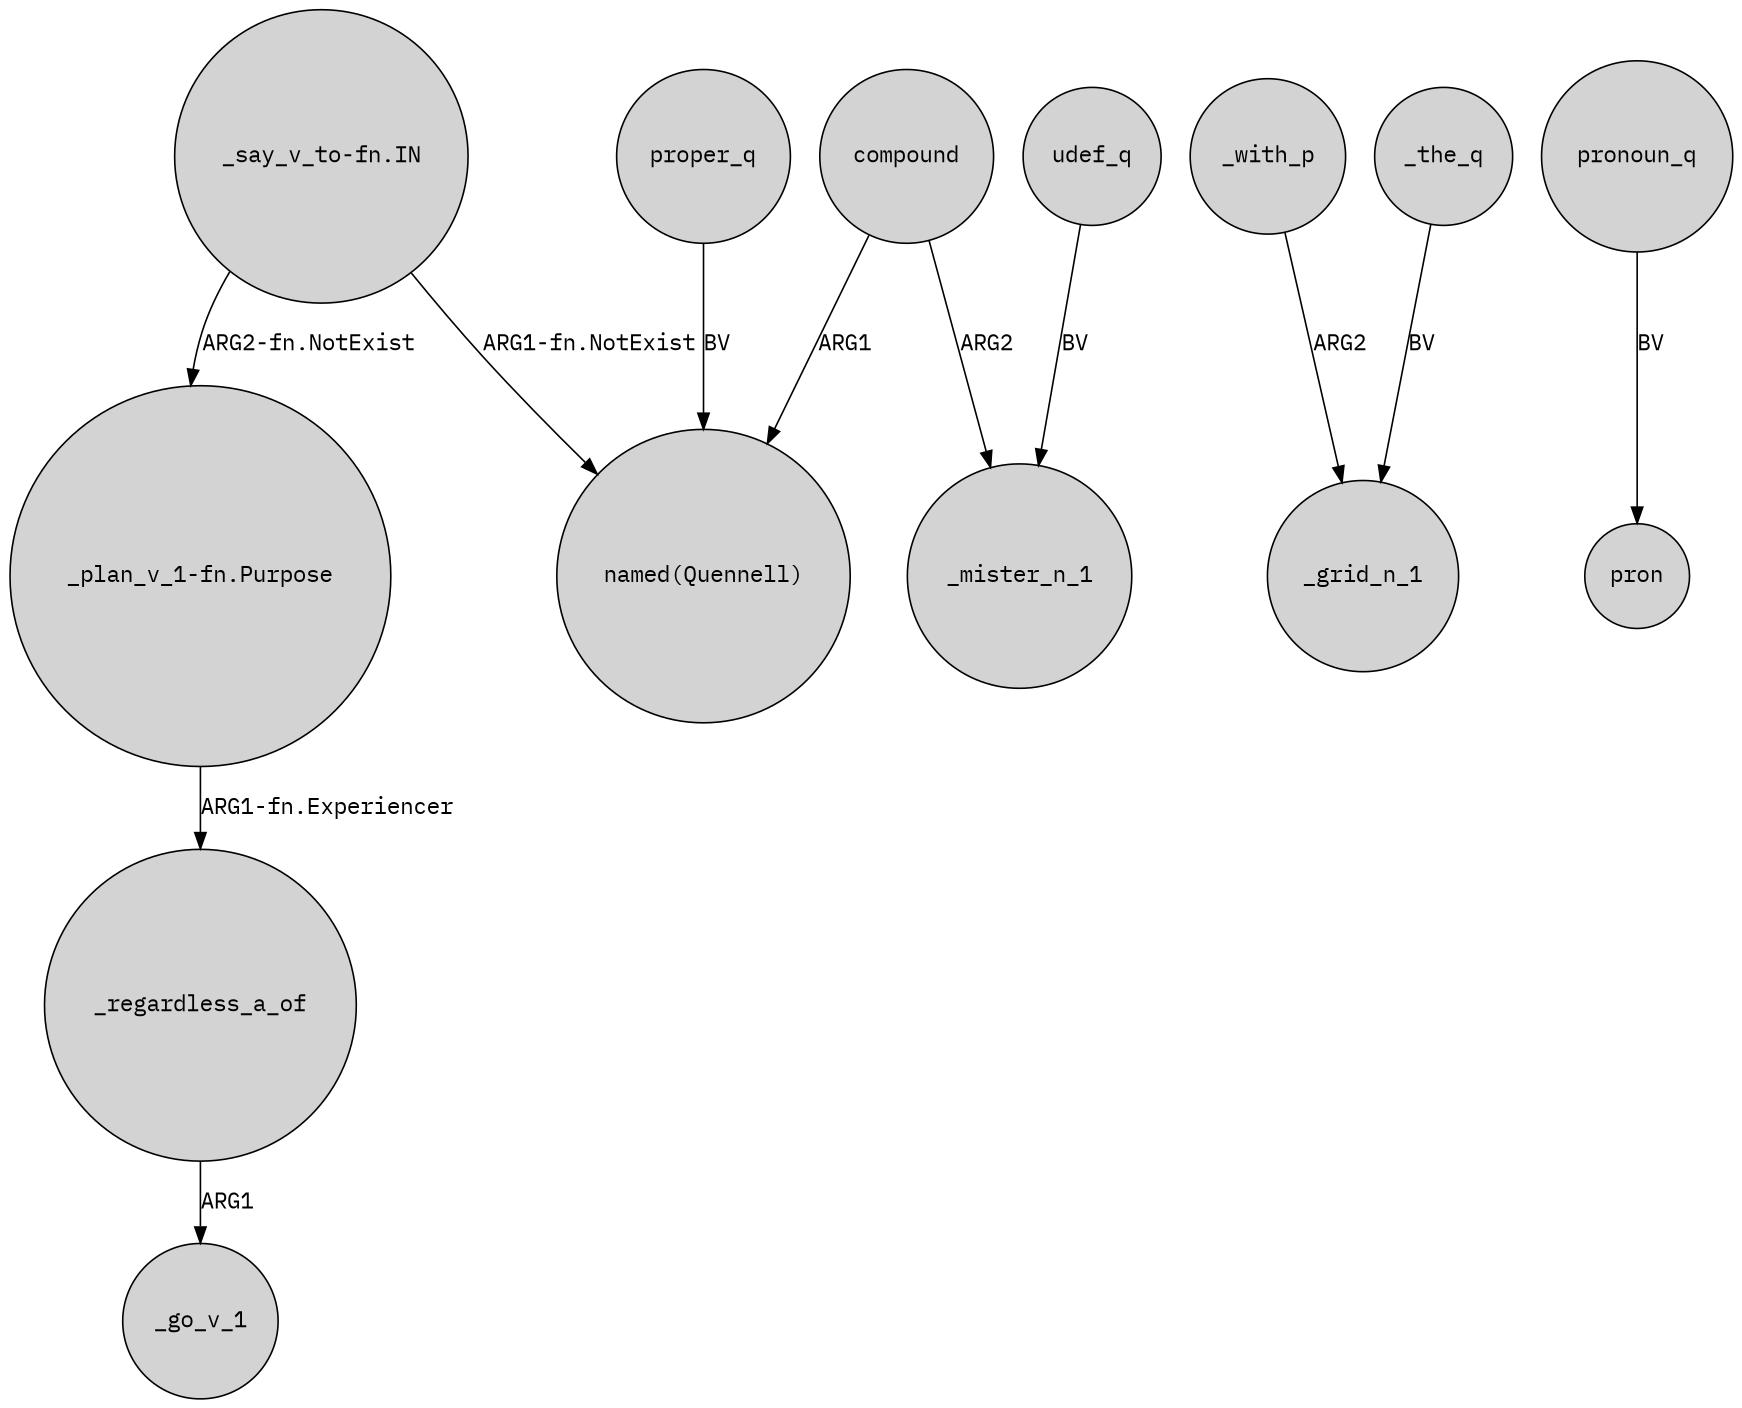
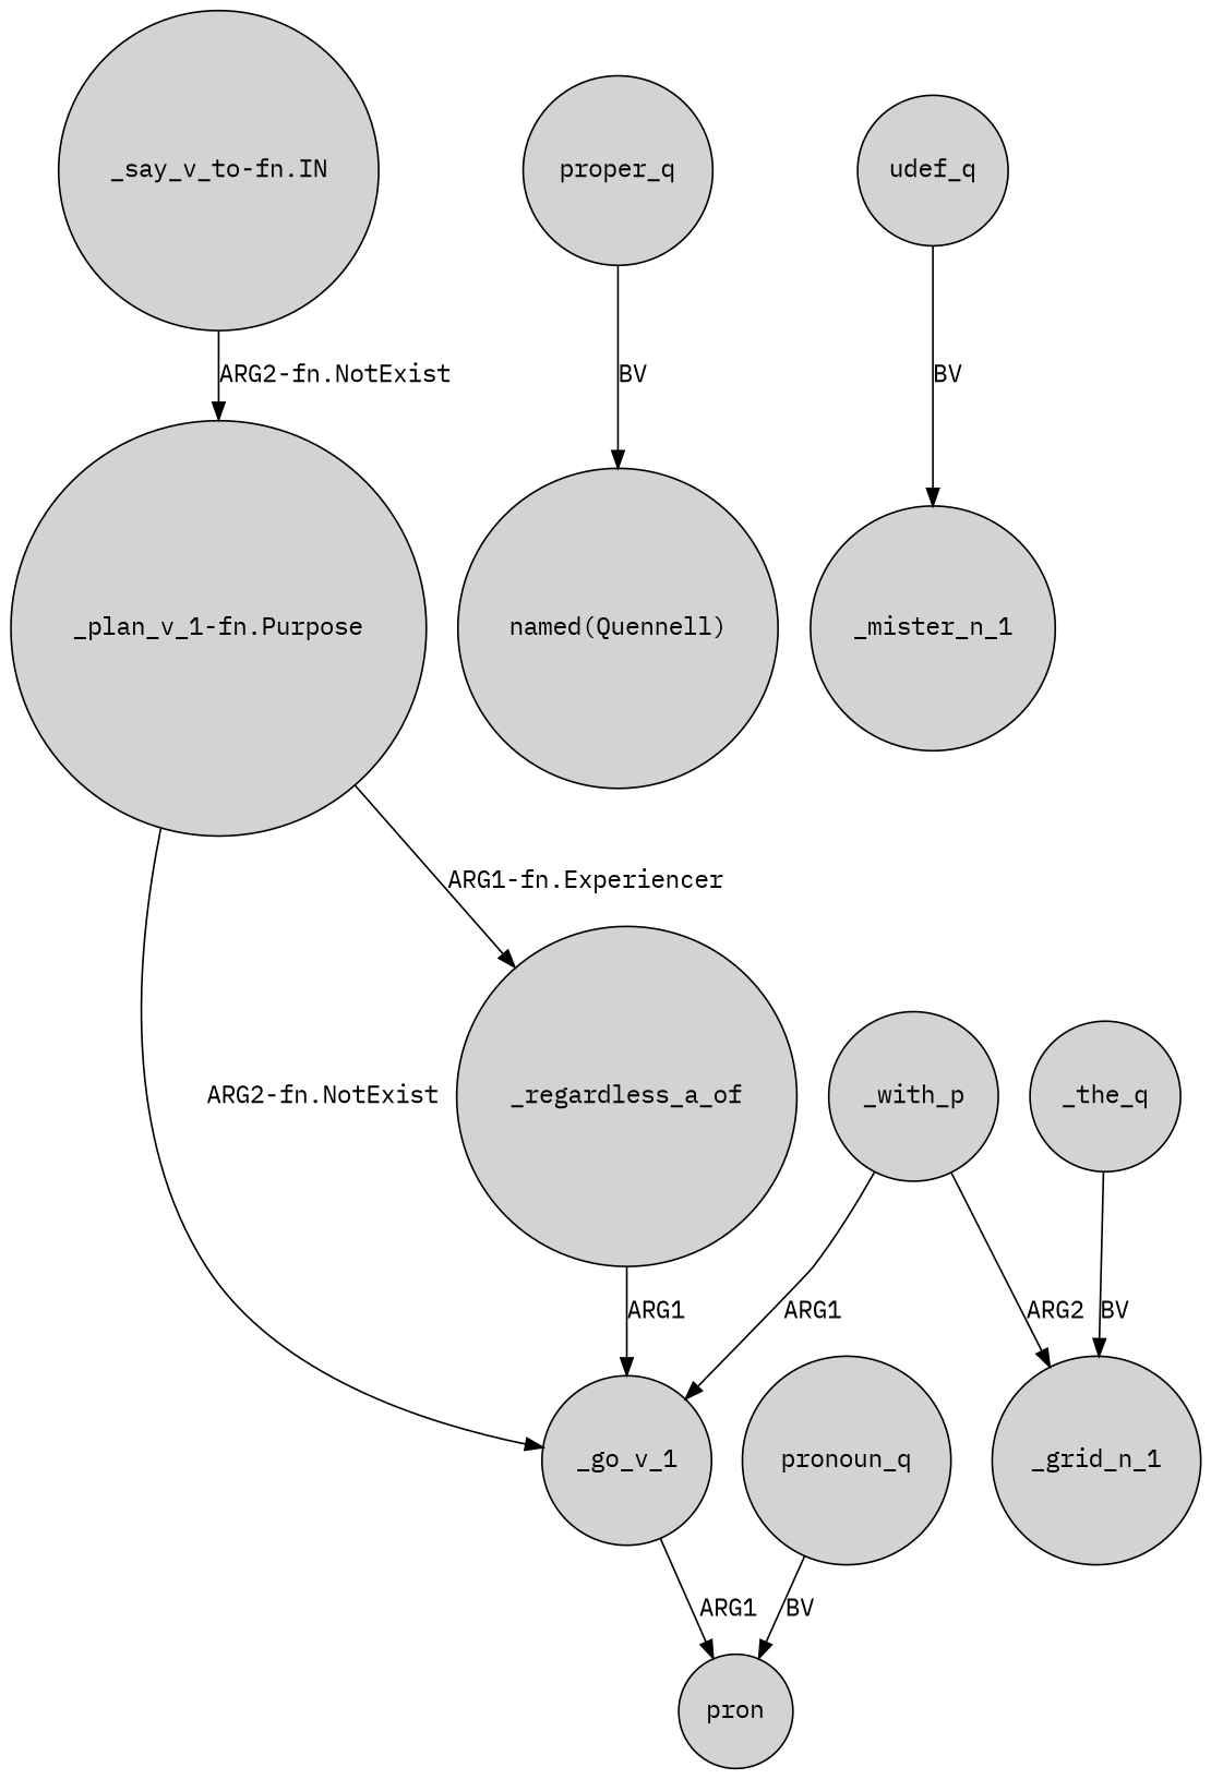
  digraph {
    fontname="IBM Plex Mono"
    node [fontname="IBM Plex Mono" shape=circle style=filled]
    edge [fontname="IBM Plex Mono"]
    "_say_v_to-fn.IN"
    "named(Quennell)"
    "_plan_v_1-fn.Purpose"
    _go_v_1
    _regardless_a_of
    udef_q
    _mister_n_1
    _with_p
    _grid_n_1
    pron
-   compound
    _the_q
    proper_q
    pronoun_q
-   "_say_v_to-fn.IN" -> "named(Quennell)" [label="ARG1-fn.NotExist"]
    "_say_v_to-fn.IN" -> "_plan_v_1-fn.Purpose" [label="ARG2-fn.NotExist"]
+   "_plan_v_1-fn.Purpose" -> _go_v_1 [label="ARG2-fn.NotExist"]
    "_plan_v_1-fn.Purpose" -> _regardless_a_of [label="ARG1-fn.Experiencer"]
+   _go_v_1 -> pron [label=ARG1]
    _regardless_a_of -> _go_v_1 [label=ARG1]
    udef_q -> _mister_n_1 [label=BV]
+   _with_p -> _go_v_1 [label=ARG1]
    _with_p -> _grid_n_1 [label=ARG2]
-   compound -> "named(Quennell)" [label=ARG1]
-   compound -> _mister_n_1 [label=ARG2]
    _the_q -> _grid_n_1 [label=BV]
    proper_q -> "named(Quennell)" [label=BV]
    pronoun_q -> pron [label=BV]
  }
